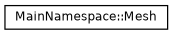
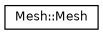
  digraph {
    rankdir=LR
-   n1 [color=black fillcolor=white fontname=Helvetica fontsize=10 height=0.2 label="MainNamespace::Mesh" shape=record style=filled width=0.4]
+   n1 [color=black fillcolor=white fontname=Helvetica fontsize=10 height=0.2 label="Mesh::Mesh" shape=record style=filled width=0.4]
  }
